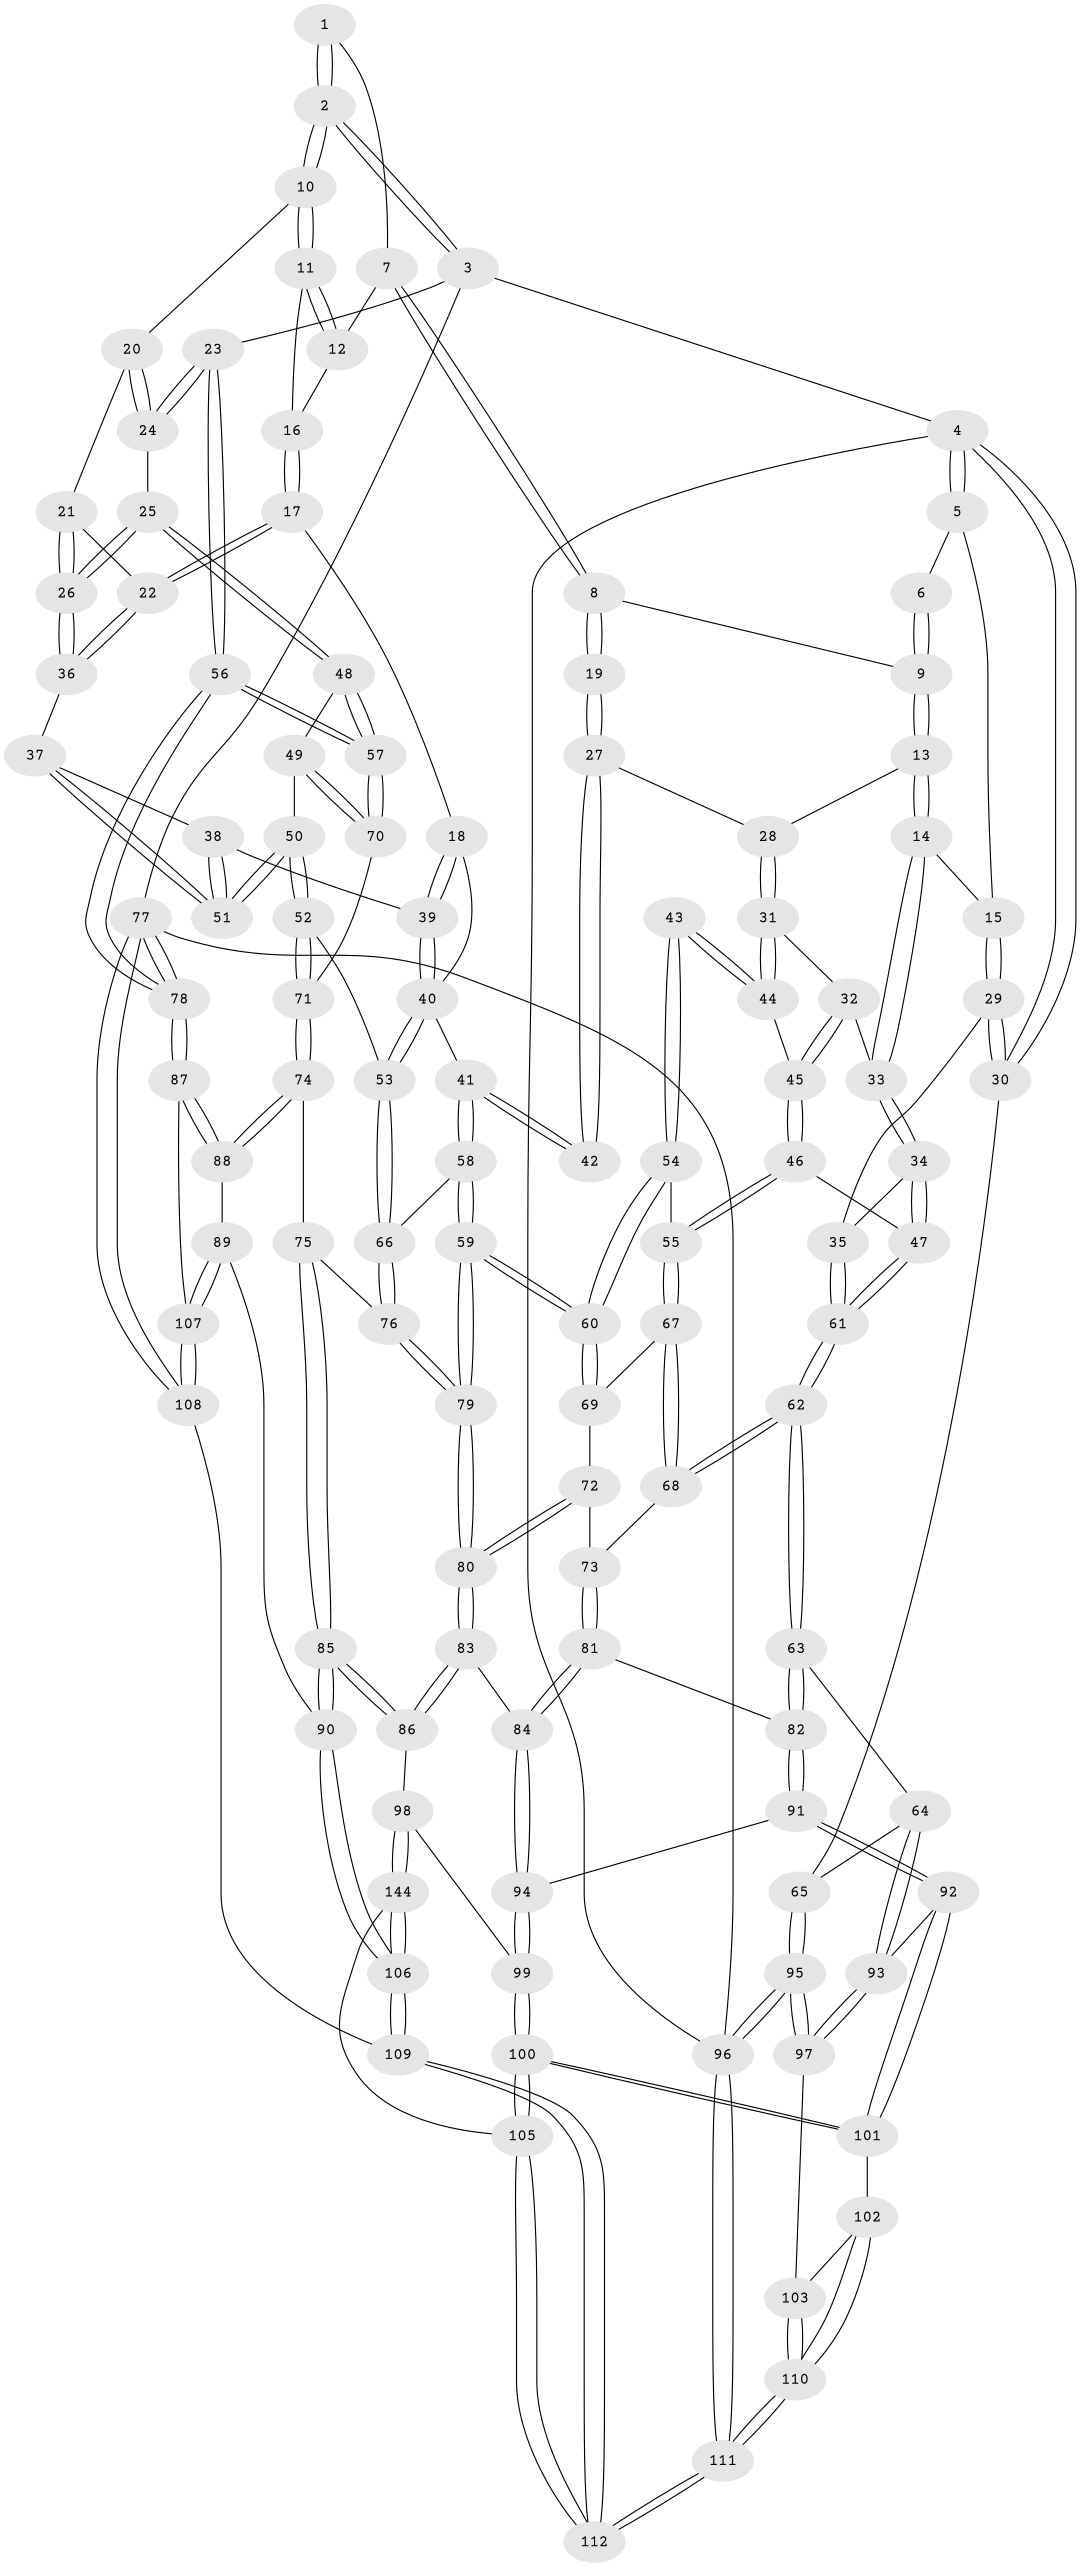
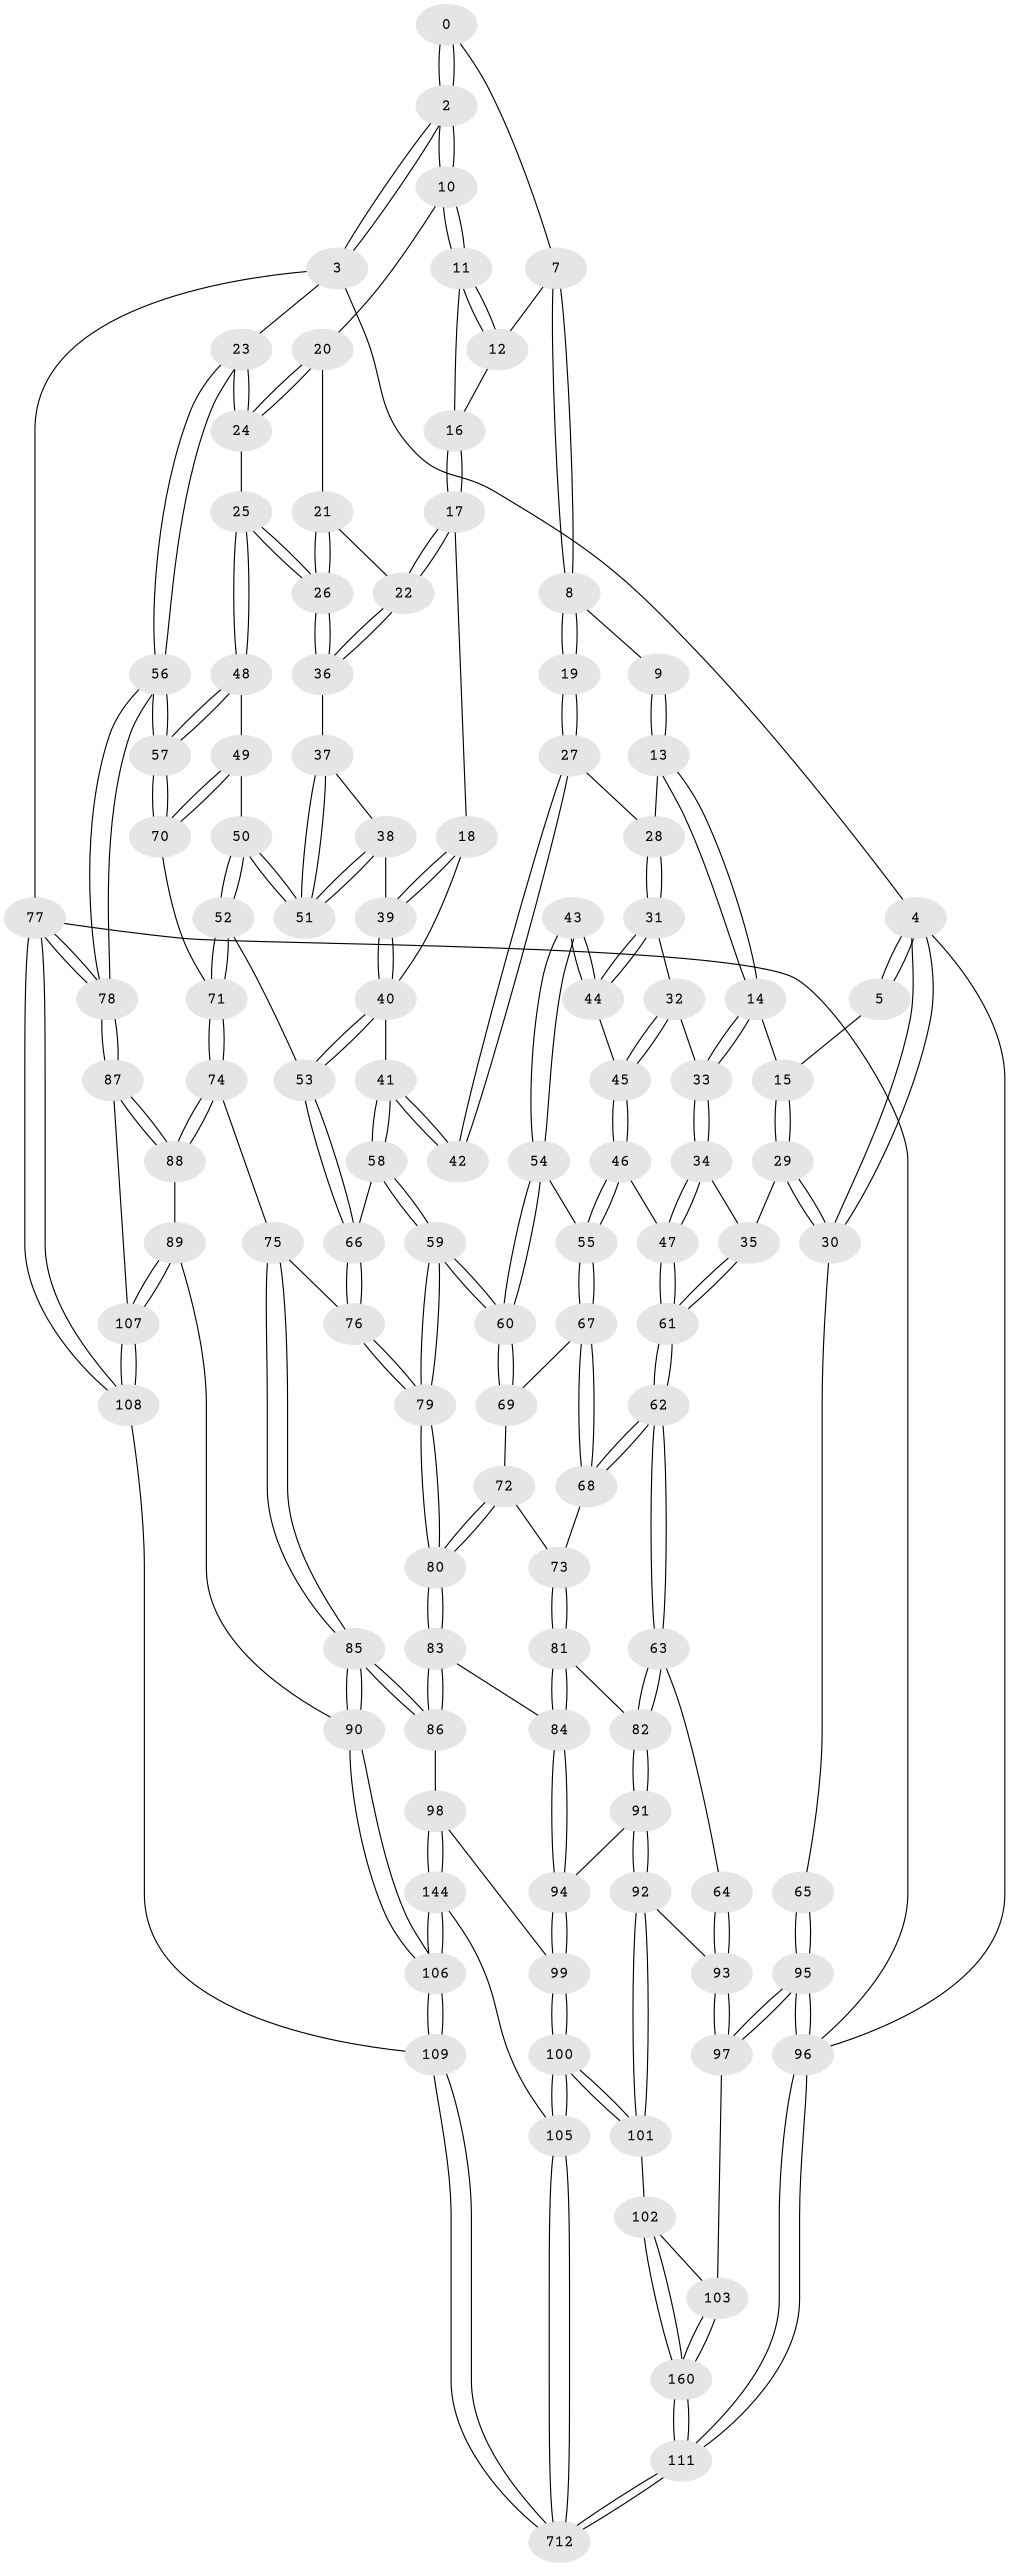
  graph {
    fontname="Courier Prime"
    node [color=gray90 fontname="Courier Prime" style=filled]
    edge [fontname="Courier Prime"]
-   1
+   1 [label=0]
    2
    7
    3
    10
    8
    12
    4
    23
    77
    11
    20
    5
    30
    96
    24
    56
    78
    108
-   6
    15
    65
    111
    9
    29
    13
    19
    16
    27
    14
    28
    21
    17
    33
    31
    34
    35
    18
    22
    39
    40
    36
    42
    26
    25
    37
    57
    48
    49
    32
    44
    61
    95
    45
    46
    47
    62
    38
    51
    41
    53
    58
    66
    59
    43
    54
    55
    60
    67
    50
    70
    52
    71
    74
    76
    69
    68
    87
    79
    80
    72
    63
    64
    82
    73
    93
    91
    97
    81
    75
    88
    83
    84
    85
    89
    86
    90
    109
    107
    94
    92
    98
    99
    106
    n105 [label=144]
    101
    102
    103
    100
-   112
-   110
+   112 [label=712]
+   110 [label=160]
    105
    1 -- 2
    1 -- 2
    1 -- 7
    2 -- 3
    2 -- 3
    2 -- 10
    2 -- 10
    7 -- 8
    7 -- 8
    7 -- 12
    3 -- 4
    3 -- 23
    3 -- 77
    10 -- 11
    10 -- 11
    10 -- 20
    8 -- 9
    8 -- 19
    8 -- 19
    12 -- 16
    4 -- 5
    4 -- 5
    4 -- 30
    4 -- 30
    4 -- 96
    23 -- 24
    23 -- 24
    23 -- 56
    23 -- 56
    77 -- 96
    77 -- 78
    77 -- 78
    77 -- 108
    77 -- 108
    11 -- 12
    11 -- 12
    11 -- 16
    20 -- 24
    20 -- 24
    20 -- 21
-   5 -- 6
    5 -- 15
    30 -- 65
    96 -- 111
    96 -- 111
    24 -- 25
    56 -- 78
    56 -- 78
    56 -- 57
    56 -- 57
    78 -- 87
    78 -- 87
    108 -- 109
-   6 -- 9
-   6 -- 9
    15 -- 29
    15 -- 29
    65 -- 95
    65 -- 95
    111 -- 112
    111 -- 112
    9 -- 13
    9 -- 13
    29 -- 30
    29 -- 30
    29 -- 35
    13 -- 14
    13 -- 14
    13 -- 28
    19 -- 27
    19 -- 27
    16 -- 17
    16 -- 17
    27 -- 28
    27 -- 42
    27 -- 42
    14 -- 15
    14 -- 33
    14 -- 33
    28 -- 31
    28 -- 31
    21 -- 22
    21 -- 26
    21 -- 26
    17 -- 18
    17 -- 22
    17 -- 22
    33 -- 34
    33 -- 34
    31 -- 32
    31 -- 44
    31 -- 44
    34 -- 35
    34 -- 47
    34 -- 47
    35 -- 61
    35 -- 61
    18 -- 39
    18 -- 39
    18 -- 40
    22 -- 36
    22 -- 36
    39 -- 40
    39 -- 40
    40 -- 41
    40 -- 53
    40 -- 53
    36 -- 37
    26 -- 36
    26 -- 36
    25 -- 26
    25 -- 26
    25 -- 48
    25 -- 48
    37 -- 38
    37 -- 51
    37 -- 51
    57 -- 70
    57 -- 70
    48 -- 57
    48 -- 57
    48 -- 49
    49 -- 50
    49 -- 70
    49 -- 70
    32 -- 33
    32 -- 45
    32 -- 45
    44 -- 45
    61 -- 62
    61 -- 62
    95 -- 96
    95 -- 96
    95 -- 97
    95 -- 97
    45 -- 46
    45 -- 46
    46 -- 47
    46 -- 55
    46 -- 55
    47 -- 61
    47 -- 61
    62 -- 68
    62 -- 68
    62 -- 63
    62 -- 63
    38 -- 39
    38 -- 51
    38 -- 51
    41 -- 42
    41 -- 42
    41 -- 58
    41 -- 58
    53 -- 66
    53 -- 66
    58 -- 66
    58 -- 59
    58 -- 59
    66 -- 76
    66 -- 76
    59 -- 60
    59 -- 60
    59 -- 79
    59 -- 79
    43 -- 44
    43 -- 44
    43 -- 54
    43 -- 54
    54 -- 55
    54 -- 60
    54 -- 60
    55 -- 67
    55 -- 67
    60 -- 69
    60 -- 69
    67 -- 69
    67 -- 68
    67 -- 68
    50 -- 51
    50 -- 51
    50 -- 52
    50 -- 52
    70 -- 71
    52 -- 53
    52 -- 71
    52 -- 71
    71 -- 74
    71 -- 74
    74 -- 75
    74 -- 88
    74 -- 88
    76 -- 79
    76 -- 79
    69 -- 72
    68 -- 73
    87 -- 88
    87 -- 88
    87 -- 107
    79 -- 80
    79 -- 80
    80 -- 83
    80 -- 83
    72 -- 80
    72 -- 80
    72 -- 73
    63 -- 64
    63 -- 82
    63 -- 82
-   64 -- 65
    64 -- 93
    64 -- 93
    82 -- 91
    82 -- 91
    73 -- 81
    73 -- 81
    93 -- 97
    93 -- 97
    91 -- 94
    91 -- 92
    91 -- 92
    97 -- 103
    81 -- 82
    81 -- 84
    81 -- 84
    75 -- 76
    75 -- 85
    75 -- 85
    88 -- 89
    83 -- 84
    83 -- 86
    83 -- 86
    84 -- 94
    84 -- 94
    85 -- 86
    85 -- 86
    85 -- 90
    85 -- 90
    89 -- 90
    89 -- 107
    89 -- 107
    86 -- 98
    90 -- 106
    90 -- 106
    109 -- 112
    109 -- 112
    107 -- 108
    107 -- 108
    94 -- 99
    94 -- 99
    92 -- 93
    92 -- 101
    92 -- 101
    98 -- 99
    98 -- n105
    98 -- n105
    99 -- 100
    99 -- 100
    106 -- 109
    106 -- 109
    n105 -- 106
    n105 -- 106
    n105 -- 105
    101 -- 102
    102 -- 103
    102 -- 110
    102 -- 110
    103 -- 110
    103 -- 110
    100 -- 101
    100 -- 101
    100 -- 105
    100 -- 105
    110 -- 111
    110 -- 111
    105 -- 112
    105 -- 112
  }
